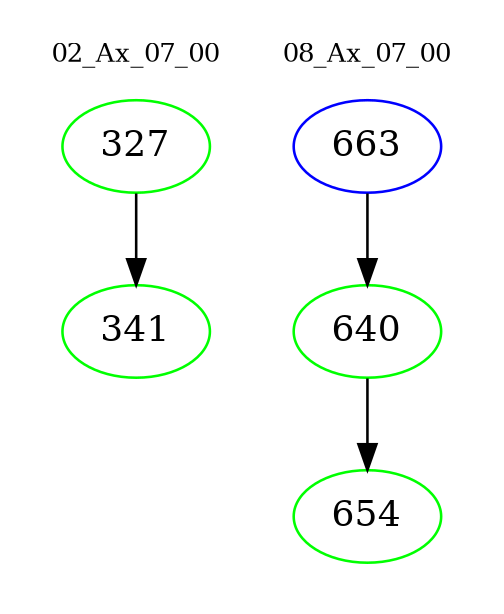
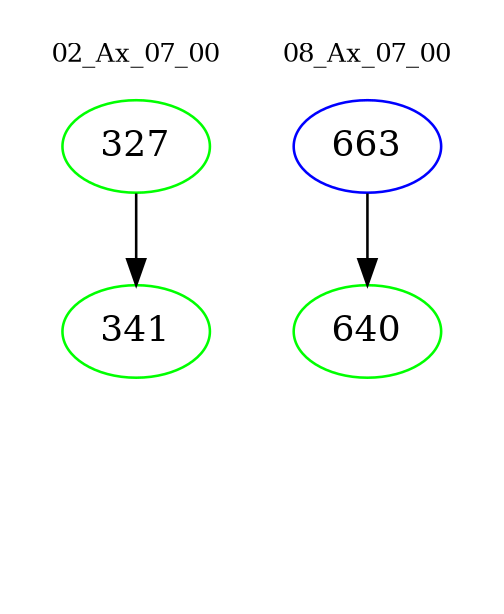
  digraph {
    node [color=green]
    edge [color=black]
    n1 [label=327]
    n2 [label=341]
    n3 [color=blue label=663]
    n4 [label=640]
-   n5 [label=654]
    subgraph cluster_1 {
      color=white
      fontsize=10
      label="02_Ax_07_00"
      n1
      n2
    }
    subgraph cluster_2 {
      color=white
      fontsize=10
      label="08_Ax_07_00"
      n3
      n4
-     n5
    }
    n1 -> n2
    n3 -> n4
-   n4 -> n5
  }
